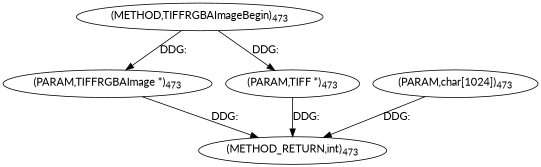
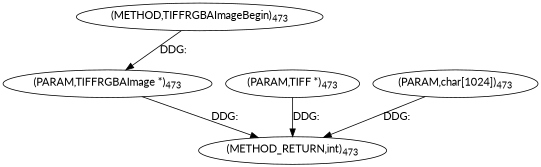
  digraph {
    fontname=Lato
    node [fontname=Lato]
    edge [fontname=Lato]
    n1 [label=<(METHOD,TIFFRGBAImageBegin)<SUB>473</SUB>>]
    n2 [label=<(PARAM,TIFFRGBAImage *)<SUB>473</SUB>>]
    n3 [label=<(PARAM,TIFF *)<SUB>473</SUB>>]
    n4 [label=<(METHOD_RETURN,int)<SUB>473</SUB>>]
    n5 [label=<(PARAM,char[1024])<SUB>473</SUB>>]
    n1 -> n2 [label="DDG: "]
-   n1 -> n3 [label="DDG: "]
    n2 -> n4 [label="DDG: "]
    n3 -> n4 [label="DDG: "]
    n5 -> n4 [label="DDG: "]
  }
